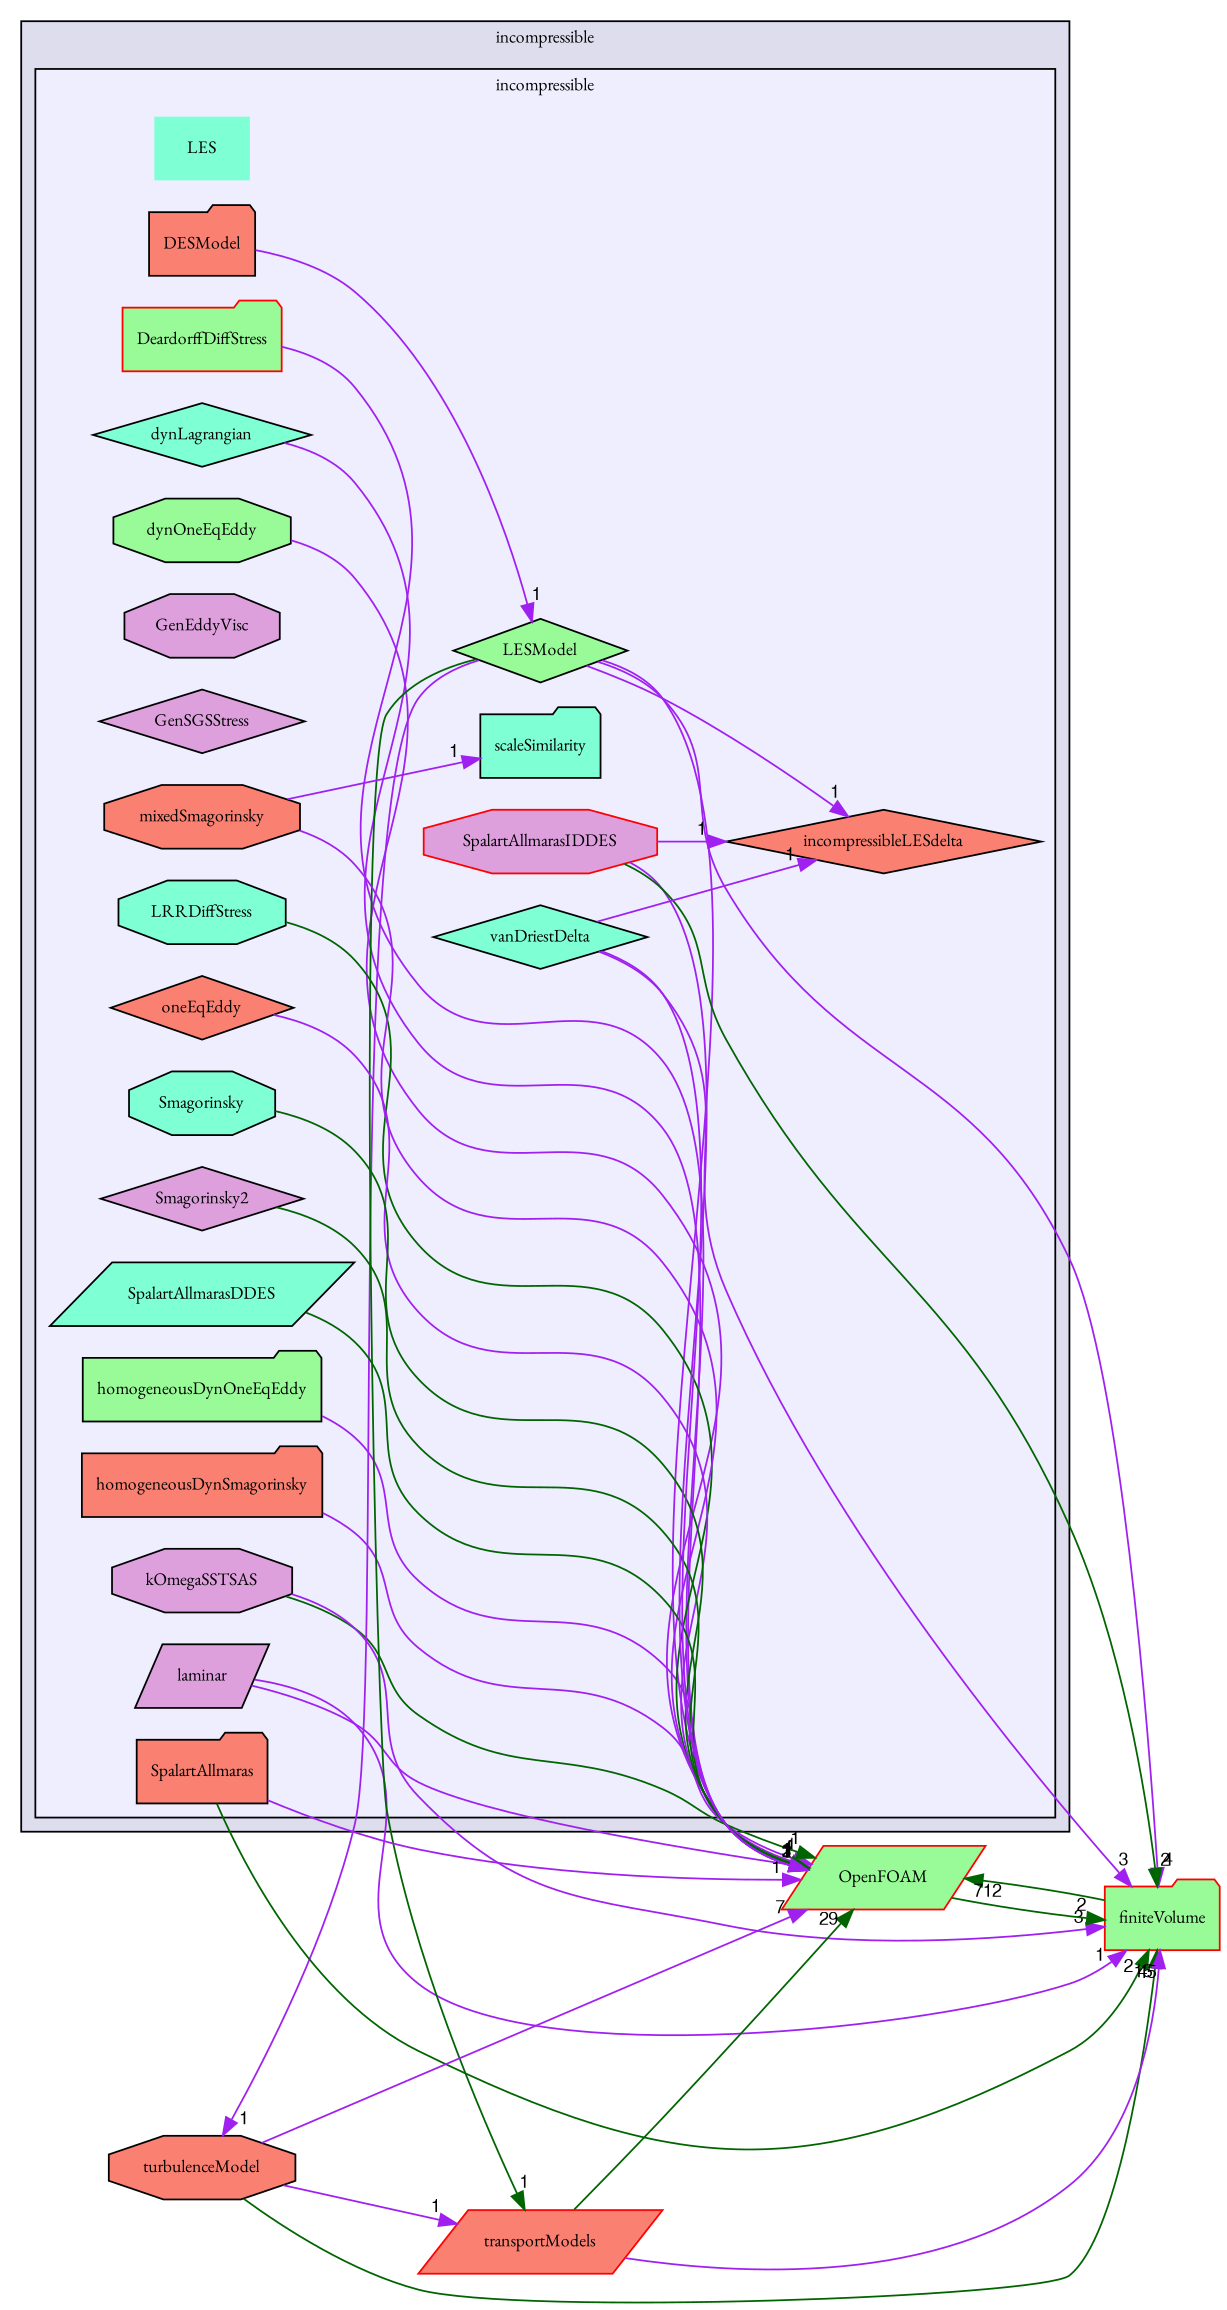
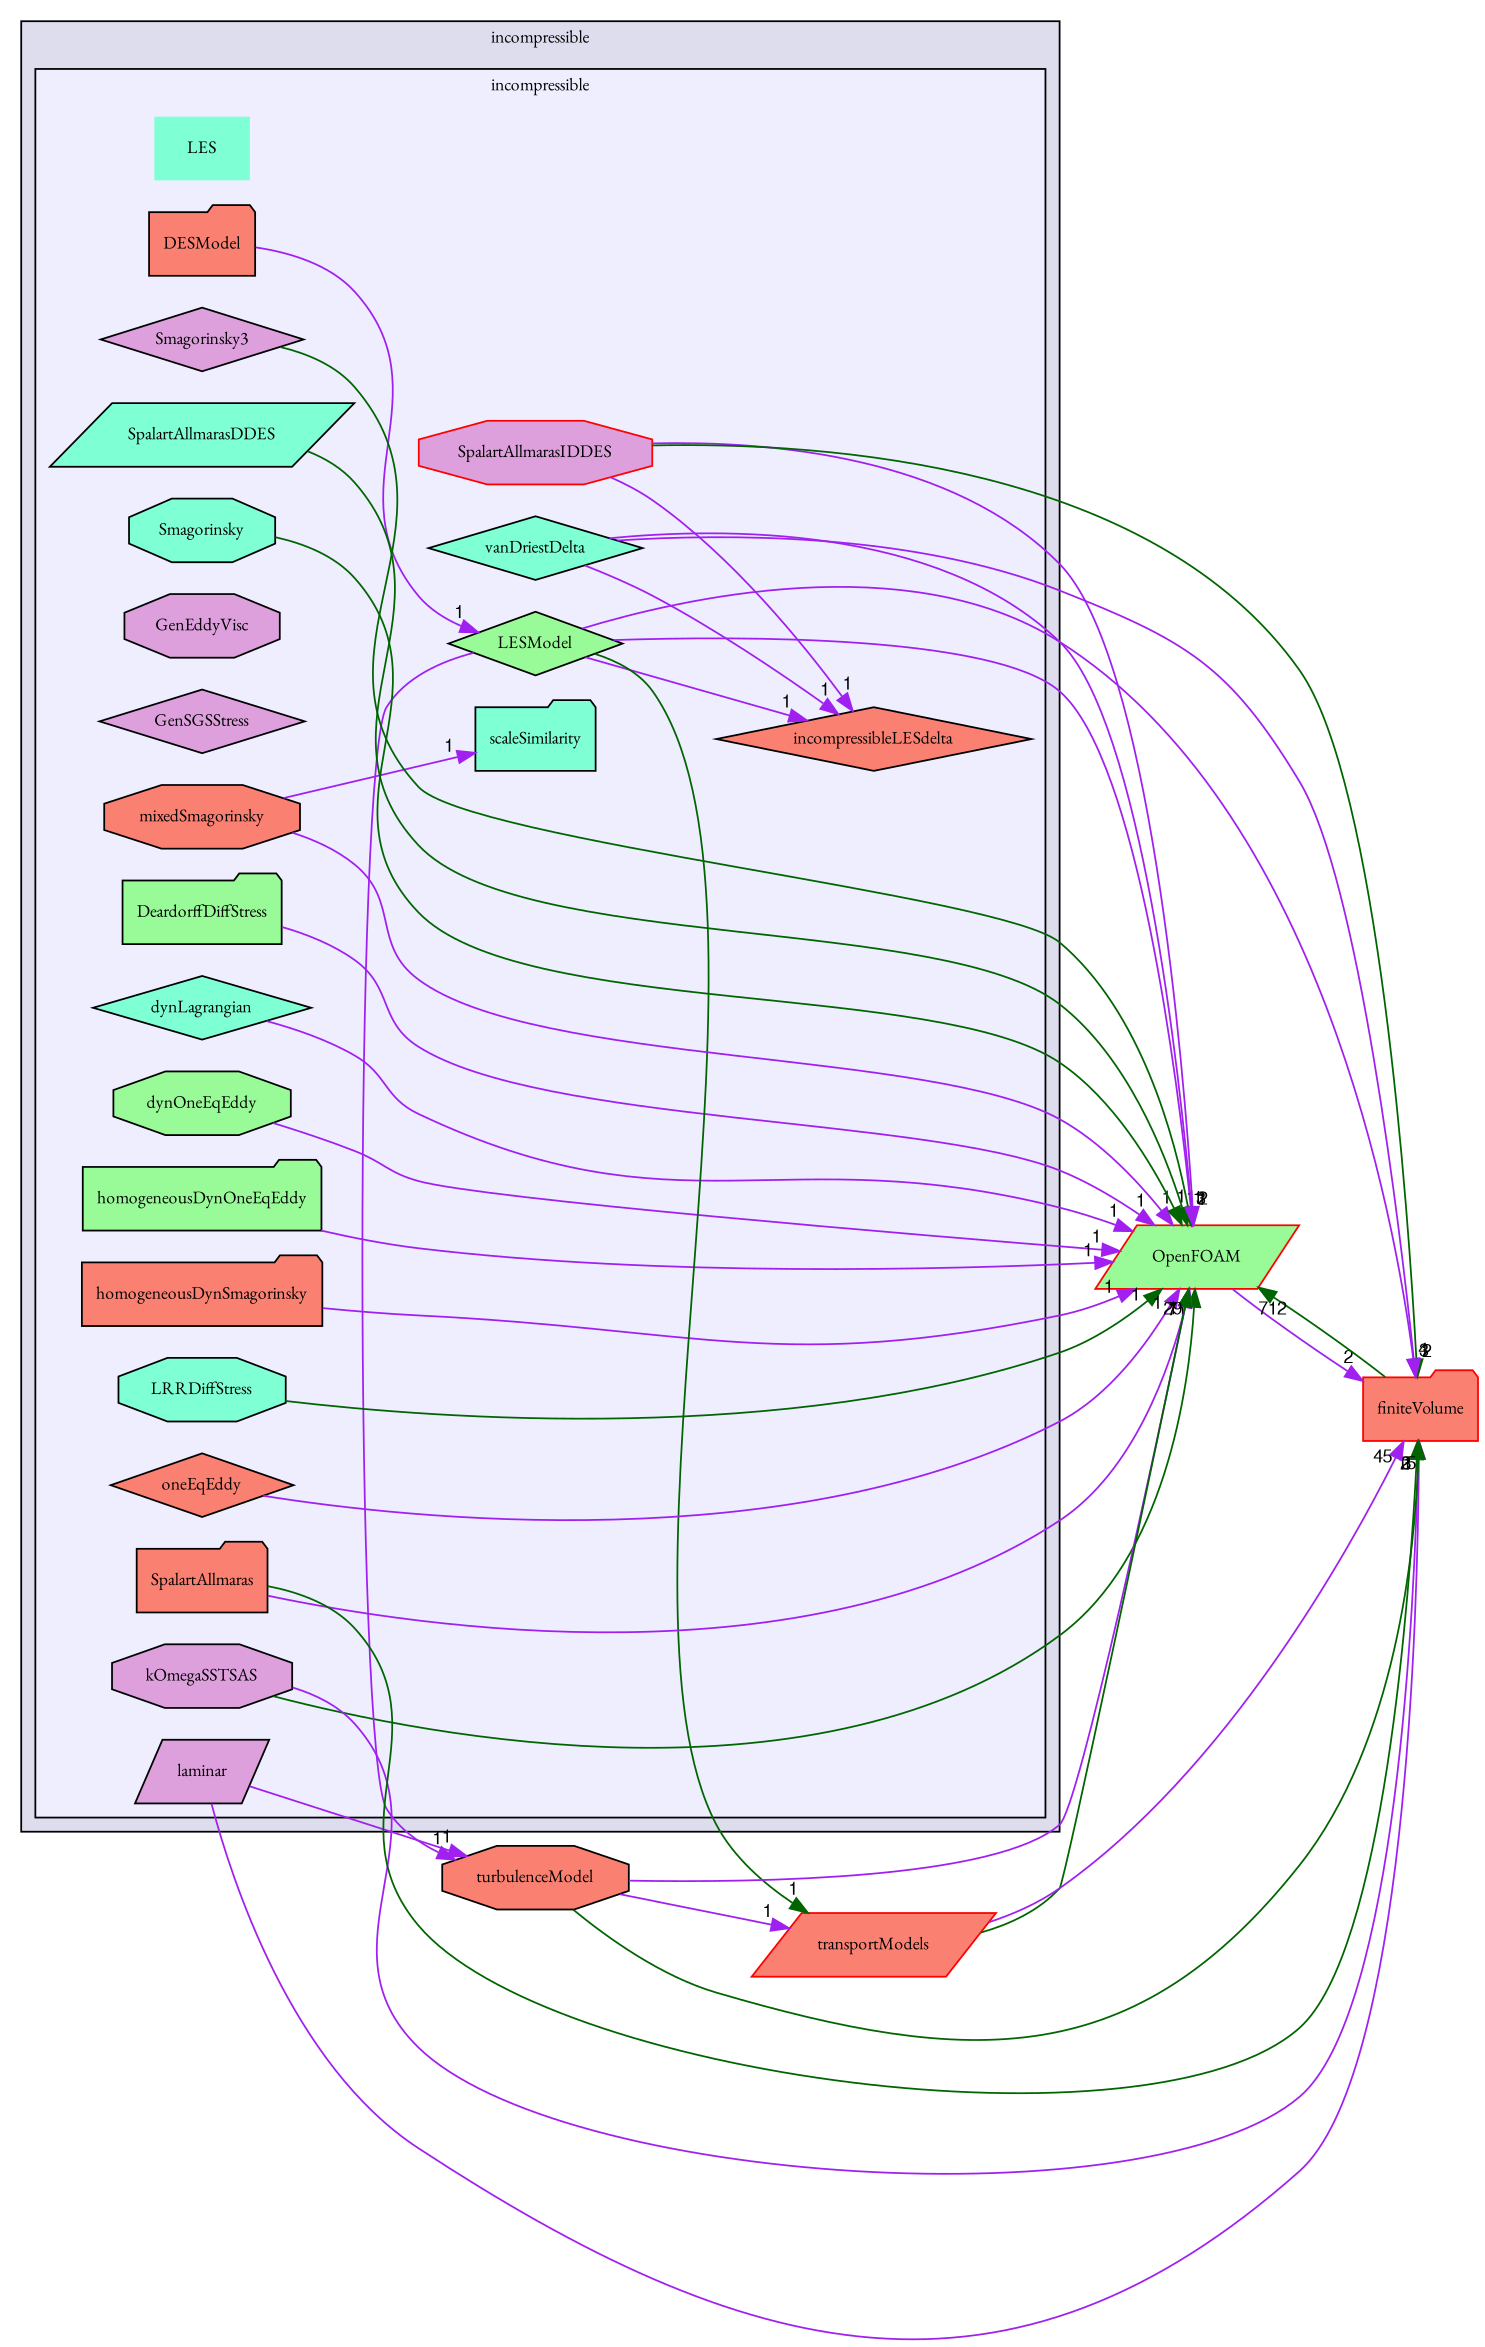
  digraph {
    compound=true
    fontname="EB Garamond"
    rankdir=LR
    node [fillcolor=salmon fontname="EB Garamond" fontsize=10 shape=octagon style=filled color=black]
    edge [color=purple fontname="EB Garamond" headlabel=1 labeldistance=1.5 labelfontname=FreeSans labelfontsize=10]
    n1 [fillcolor=aquamarine label=LES shape=plaintext color=""]
-   n2 [color=red fillcolor=palegreen label=DeardorffDiffStress shape=folder]
+   n2 [fillcolor=palegreen label=DeardorffDiffStress shape=folder]
    n3 [label=DESModel shape=folder]
    n4 [fillcolor=aquamarine label=dynLagrangian shape=diamond]
    n5 [fillcolor=palegreen label=dynOneEqEddy]
    n6 [fillcolor=plum label=GenEddyVisc]
    n7 [fillcolor=plum label=GenSGSStress shape=diamond]
    n8 [fillcolor=palegreen label=homogeneousDynOneEqEddy shape=folder]
    n9 [label=homogeneousDynSmagorinsky shape=folder]
    n10 [label=incompressibleLESdelta shape=diamond]
    n11 [fillcolor=plum label=kOmegaSSTSAS]
    n12 [fillcolor=plum label=laminar shape=parallelogram]
    n13 [fillcolor=palegreen label=LESModel shape=diamond]
    n14 [fillcolor=aquamarine label=LRRDiffStress]
    n15 [label=mixedSmagorinsky]
    n16 [label=oneEqEddy shape=diamond]
    n17 [fillcolor=aquamarine label=scaleSimilarity shape=folder]
    n18 [fillcolor=aquamarine label=Smagorinsky]
-   n19 [fillcolor=plum label=Smagorinsky2 shape=diamond]
+   n19 [fillcolor=plum label=Smagorinsky3 shape=diamond]
    n20 [label=SpalartAllmaras shape=folder]
    n21 [fillcolor=aquamarine label=SpalartAllmarasDDES shape=parallelogram]
    n22 [color=red fillcolor=plum label=SpalartAllmarasIDDES]
    n23 [fillcolor=aquamarine label=vanDriestDelta shape=diamond]
    n24 [color=red fillcolor=palegreen label=OpenFOAM shape=parallelogram]
-   n25 [color=red fillcolor=palegreen label=finiteVolume shape=folder]
+   n25 [color=red label=finiteVolume shape=folder]
    n26 [label=turbulenceModel]
    n27 [color=red label=transportModels shape=parallelogram]
    subgraph cluster_1 {
      bgcolor="#ddddee"
      fontsize=10
      label=incompressible
      pencolor=black
      subgraph cluster_2 {
        bgcolor="#eeeeff"
        fontsize=10
        label=incompressible
        pencolor=black
        n1
        n2
        n3
        n4
        n5
        n6
        n7
        n8
        n9
        n10
        n11
        n12
        n13
        n14
        n15
        n16
        n17
        n18
        n19
        n20
        n21
        n22
        n23
      }
    }
    n2 -> n24
    n3 -> n13
    n4 -> n24
    n5 -> n24
    n8 -> n24
    n9 -> n24
    n11 -> n24 [color=darkgreen]
    n11 -> n25 [headlabel=3]
-   n12 -> n24
+   n12 -> n26
    n12 -> n25
    n13 -> n10
    n13 -> n24 [headlabel=3]
    n13 -> n25 [headlabel=4]
    n13 -> n26
    n13 -> n27 [color=darkgreen]
    n14 -> n24 [color=darkgreen]
    n15 -> n17
    n15 -> n24
    n16 -> n24
    n18 -> n24 [color=darkgreen]
    n19 -> n24 [color=darkgreen]
    n20 -> n24
    n20 -> n25 [color=darkgreen headlabel=2]
    n21 -> n24 [color=darkgreen]
    n22 -> n10
    n22 -> n24 [headlabel=2]
    n22 -> n25 [color=darkgreen headlabel=2]
    n23 -> n10
    n23 -> n24
    n23 -> n25 [headlabel=3]
-   n24 -> n25 [color=darkgreen headlabel=2]
+   n24 -> n25 [headlabel=2]
    n25 -> n24 [color=darkgreen headlabel=712]
    n26 -> n24 [headlabel=7]
    n26 -> n25 [color=darkgreen headlabel=15]
    n26 -> n27
    n27 -> n24 [color=darkgreen headlabel=29]
    n27 -> n25 [headlabel=45]
  }
